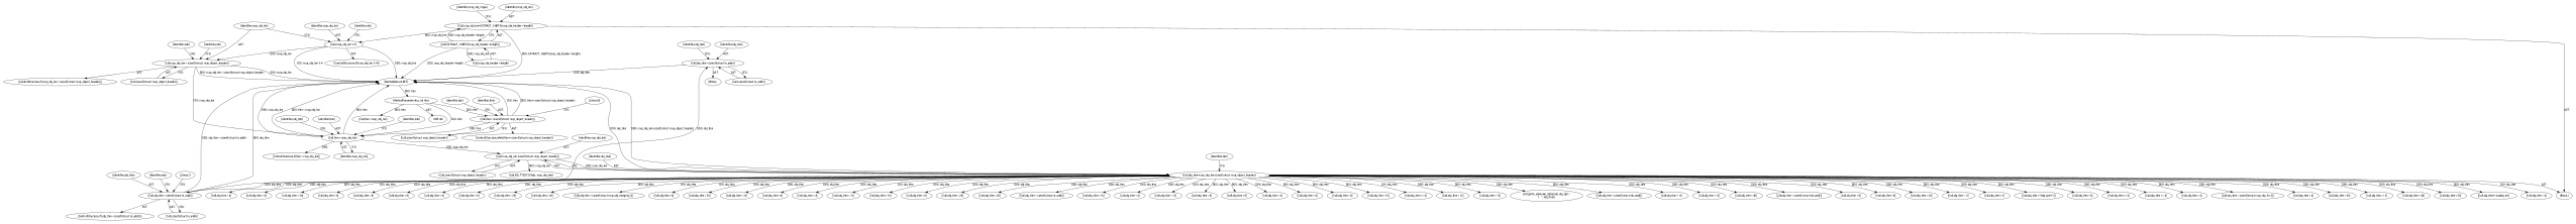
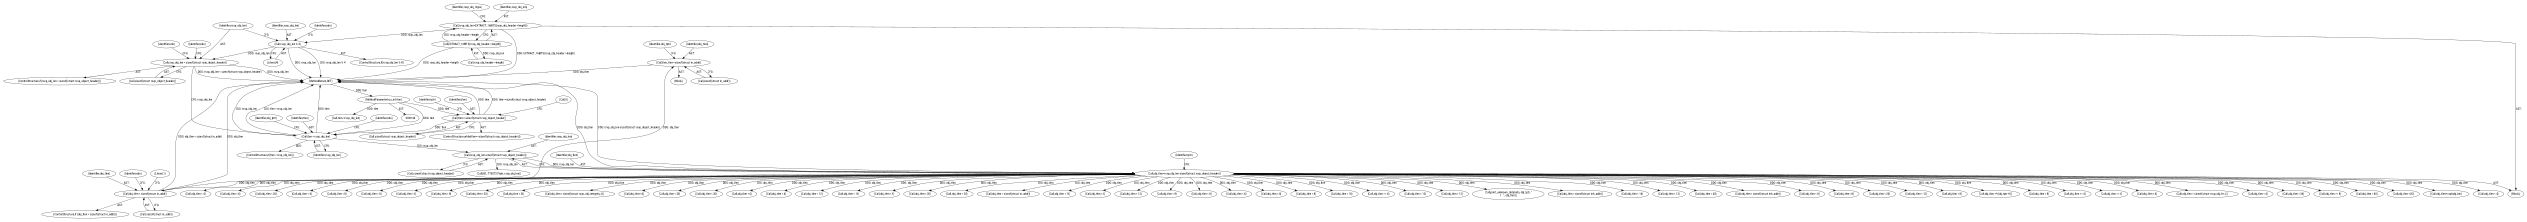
  digraph {
    fontname="Roboto Condensed"
    node [fontname="Roboto Condensed"]
    edge [fontname="Roboto Condensed"]
-   n1 [label="(Call,obj_tlen-=sizeof(struct in_addr))"]
+   n1 [label="(Call,tlen_tlen-=sizeof(struct in_addr))"]
    n2 [label="(Block,)"]
    n3 [label="(Call,sizeof(struct in_addr))"]
    n4 [label="(MethodReturn,RET)"]
    n5 [label="(MethodParameterIn,u_int tlen)"]
    n6 [label="(Call,obj_tlen < sizeof(struct in_addr))"]
    n7 [label="(ControlStructure,if (obj_tlen < sizeof(struct in_addr)))"]
    n8 [label="(Call,sizeof(struct in_addr))"]
    n9 [label="(Call,obj_tlen=rsvp_obj_len-sizeof(struct rsvp_object_header))"]
    n10 [label="(Call,rsvp_obj_len-sizeof(struct rsvp_object_header))"]
    n11 [label="(Block,)"]
    n12 [label="(Call,obj_tlen >= 8)"]
    n13 [label="(Call,obj_tlen < 40)"]
    n14 [label="(Call,obj_tlen-=20)"]
    n15 [label="(Call,obj_tlen+=subobj_len)"]
    n16 [label="(Call,obj_tlen < 4)"]
    n17 [label="(Call,obj_tlen < 4)"]
    n18 [label="(Call,obj_tlen < 4)"]
    n19 [label="(Call,obj_tlen < 20)"]
    n20 [label="(Call,obj_tlen < 4)"]
    n21 [label="(Call,obj_tlen < 8)"]
    n22 [label="(Call,obj_tlen < 8)"]
    n23 [label="(Call,obj_tlen < 4)"]
    n24 [label="(Call,obj_tlen < 8)"]
    n25 [label="(Call,obj_tlen < 20)"]
    n26 [label="(Call,obj_tlen < 26)"]
    n27 [label="(Call,obj_tlen < sizeof(struct rsvp_obj_integrity_t))"]
    n28 [label="(Call,obj_tlen-=4)"]
    n29 [label="(Call,obj_tlen < 20)"]
    n30 [label="(Call,obj_tlen < 20)"]
    n31 [label="(Call,obj_tlen-=4)"]
    n32 [label="(Call,obj_tlen < 4)"]
    n33 [label="(Call,obj_tlen < 12)"]
    n34 [label="(Call,obj_tlen < 16)"]
    n35 [label="(Call,obj_tlen < 8)"]
    n36 [label="(Call,obj_tlen < 20)"]
    n37 [label="(Call,obj_tlen < 20)"]
    n38 [label="(Call,obj_tlen < sizeof(struct in_addr))"]
    n39 [label="(Call,obj_tlen < 16)"]
    n40 [label="(Call,obj_tlen < 4)"]
    n41 [label="(Call,obj_tlen < 12)"]
    n42 [label="(Call,obj_tlen < 8)"]
    n43 [label="(Call,obj_tlen < 8)"]
    n44 [label="(Call,obj_tlen < 4)"]
    n45 [label="(Call,obj_tlen < 4)"]
    n46 [label="(Call,obj_tlen < 8)"]
    n47 [label="(Call,obj_tlen < 16)"]
    n48 [label="(Call,obj_tlen >= 4)"]
    n49 [label="(Call,obj_tlen < 12)"]
    n50 [label="(Call,obj_tlen < 12)"]
    n51 [label="(Call,print_unknown_data(ndo, obj_tptr, \"\n\t    \", obj_tlen))"]
    n52 [label="(Call,obj_tlen < sizeof(struct in6_addr))"]
    n53 [label="(Call,obj_tlen < 16)"]
    n54 [label="(Call,obj_tlen < 12)"]
    n55 [label="(Call,obj_tlen < 40)"]
    n56 [label="(Call,obj_tlen < sizeof(struct in6_addr))"]
    n57 [label="(Call,obj_tlen < 8)"]
    n58 [label="(Call,obj_tlen-=8)"]
    n59 [label="(Call,obj_tlen < 20)"]
    n60 [label="(Call,obj_tlen < 12)"]
    n61 [label="(Call,obj_tlen < 8)"]
    n62 [label="(Call,obj_tlen-=*(obj_tptr+1))"]
    n63 [label="(Call,obj_tlen < 8)"]
    n64 [label="(Call,obj_tlen >= 4)"]
    n65 [label="(Call,obj_tlen >= 4)"]
    n66 [label="(Call,obj_tlen < 4)"]
    n67 [label="(Call,obj_tlen < sizeof(struct rsvp_obj_frr_t))"]
    n68 [label="(Call,obj_tlen < 4)"]
    n69 [label="(Call,obj_tlen < 36)"]
    n70 [label="(Call,ND_TTEST2(*tptr, rsvp_obj_len))"]
    n71 [label="(Call,sizeof(struct rsvp_object_header))"]
    n72 [label="(Call,tlen < rsvp_obj_len)"]
    n73 [label="(Identifier,rsvp_obj_len)"]
    n74 [label="(ControlStructure,if(tlen < rsvp_obj_len))"]
    n75 [label="(Call,tlen-=rsvp_obj_len)"]
    n76 [label="(Call,tlen>=sizeof(struct rsvp_object_header))"]
    n77 [label="(ControlStructure,while(tlen>=sizeof(struct rsvp_object_header)))"]
    n78 [label="(Call,sizeof(struct rsvp_object_header))"]
    1000144
    n80 [label="(Call,rsvp_obj_len < sizeof(struct rsvp_object_header))"]
    n81 [label="(Call,sizeof(struct rsvp_object_header))"]
    n82 [label="(ControlStructure,if(rsvp_obj_len < sizeof(struct rsvp_object_header)))"]
    n83 [label="(Call,rsvp_obj_len % 4)"]
    n84 [label="(ControlStructure,if(rsvp_obj_len % 4))"]
+   n85 [label="(Literal,4)"]
    n86 [label="(Call,rsvp_obj_len=EXTRACT_16BITS(rsvp_obj_header->length))"]
    n87 [label="(Call,EXTRACT_16BITS(rsvp_obj_header->length))"]
    n88 [label="(Call,rsvp_obj_header->length)"]
    n89 [label="(Identifier,rsvp_obj_ctype)"]
    n90 [label="(Identifier,rsvp_obj_len)"]
-   n91 [label="(Literal,0)"]
+   n91 [label="(Call,0)"]
    n92 [label="(Identifier,obj_tlen)"]
    n93 [label="(Identifier,obj_tlen)"]
    n94 [label="(Identifier,ndo)"]
    n95 [label="(Identifier,obj_tptr)"]
    n96 [label="(Identifier,rsvp_obj_len)"]
    n97 [label="(Identifier,rsvp_obj_len)"]
    n98 [label="(Identifier,tlen)"]
    n99 [label="(Identifier,ndo)"]
    n100 [label="(Identifier,tptr)"]
    n101 [label="(Identifier,ndo)"]
    n102 [label="(Identifier,tptr)"]
    n103 [label="(Identifier,ndo)"]
    n104 [label="(Identifier,obj_tlen)"]
    n105 [label="(Identifier,obj_tptr)"]
    n106 [label="(Identifier,tlen)"]
    n107 [label="(Identifier,rsvp_obj_len)"]
    n108 [label="(Identifier,ndo)"]
    n109 [label="(Literal,1)"]
    n1 -> n2 [label="AST: "]
    n1 -> n3 [label="CFG: "]
    n1 -> n4 [label="DDG: obj_tlen"]
    n3 -> n1 [label="AST: "]
    n4 -> n5 [label="DDG: tlen"]
    n5 -> n72 [label="DDG: tlen"]
    n5 -> n75 [label="DDG: tlen"]
    n5 -> n76 [label="DDG: tlen"]
    n5 -> 1000144 [label="AST: "]
    n6 -> n1 [label="DDG: obj_tlen"]
    n6 -> n4 [label="DDG: obj_tlen < sizeof(struct in_addr)"]
    n6 -> n4 [label="DDG: obj_tlen"]
    n6 -> n7 [label="AST: "]
    n6 -> n8 [label="CFG: "]
    n8 -> n6 [label="AST: "]
    n9 -> n4 [label="DDG: rsvp_obj_len-sizeof(struct rsvp_object_header)"]
    n9 -> n4 [label="DDG: obj_tlen"]
    n9 -> n6 [label="DDG: obj_tlen"]
    n9 -> n10 [label="CFG: "]
    n9 -> n11 [label="AST: "]
    n9 -> n12 [label="DDG: obj_tlen"]
    n9 -> n13 [label="DDG: obj_tlen"]
    n9 -> n14 [label="DDG: obj_tlen"]
    n9 -> n15 [label="DDG: obj_tlen"]
    n9 -> n16 [label="DDG: obj_tlen"]
    n9 -> n17 [label="DDG: obj_tlen"]
    n9 -> n18 [label="DDG: obj_tlen"]
    n9 -> n19 [label="DDG: obj_tlen"]
    n9 -> n20 [label="DDG: obj_tlen"]
    n9 -> n21 [label="DDG: obj_tlen"]
    n9 -> n22 [label="DDG: obj_tlen"]
    n9 -> n23 [label="DDG: obj_tlen"]
    n9 -> n24 [label="DDG: obj_tlen"]
    n9 -> n25 [label="DDG: obj_tlen"]
    n9 -> n26 [label="DDG: obj_tlen"]
    n9 -> n27 [label="DDG: obj_tlen"]
    n9 -> n28 [label="DDG: obj_tlen"]
    n9 -> n29 [label="DDG: obj_tlen"]
    n9 -> n30 [label="DDG: obj_tlen"]
    n9 -> n31 [label="DDG: obj_tlen"]
    n9 -> n32 [label="DDG: obj_tlen"]
    n9 -> n33 [label="DDG: obj_tlen"]
    n9 -> n34 [label="DDG: obj_tlen"]
    n9 -> n35 [label="DDG: obj_tlen"]
    n9 -> n36 [label="DDG: obj_tlen"]
    n9 -> n37 [label="DDG: obj_tlen"]
    n9 -> n38 [label="DDG: obj_tlen"]
    n9 -> n39 [label="DDG: obj_tlen"]
    n9 -> n40 [label="DDG: obj_tlen"]
    n9 -> n41 [label="DDG: obj_tlen"]
    n9 -> n42 [label="DDG: obj_tlen"]
    n9 -> n43 [label="DDG: obj_tlen"]
    n9 -> n44 [label="DDG: obj_tlen"]
    n9 -> n45 [label="DDG: obj_tlen"]
    n9 -> n46 [label="DDG: obj_tlen"]
    n9 -> n47 [label="DDG: obj_tlen"]
    n9 -> n48 [label="DDG: obj_tlen"]
    n9 -> n49 [label="DDG: obj_tlen"]
    n9 -> n50 [label="DDG: obj_tlen"]
    n9 -> n51 [label="DDG: obj_tlen"]
    n9 -> n52 [label="DDG: obj_tlen"]
    n9 -> n53 [label="DDG: obj_tlen"]
    n9 -> n54 [label="DDG: obj_tlen"]
    n9 -> n55 [label="DDG: obj_tlen"]
    n9 -> n56 [label="DDG: obj_tlen"]
    n9 -> n57 [label="DDG: obj_tlen"]
    n9 -> n58 [label="DDG: obj_tlen"]
    n9 -> n59 [label="DDG: obj_tlen"]
    n9 -> n60 [label="DDG: obj_tlen"]
    n9 -> n61 [label="DDG: obj_tlen"]
    n9 -> n62 [label="DDG: obj_tlen"]
    n9 -> n63 [label="DDG: obj_tlen"]
    n9 -> n64 [label="DDG: obj_tlen"]
    n9 -> n65 [label="DDG: obj_tlen"]
    n9 -> n66 [label="DDG: obj_tlen"]
    n9 -> n67 [label="DDG: obj_tlen"]
    n9 -> n68 [label="DDG: obj_tlen"]
    n9 -> n69 [label="DDG: obj_tlen"]
    n10 -> n9 [label="AST: "]
    n10 -> n9 [label="DDG: rsvp_obj_len"]
    n10 -> n70 [label="DDG: rsvp_obj_len"]
    n10 -> n71 [label="CFG: "]
    n71 -> n10 [label="AST: "]
    n72 -> n4 [label="DDG: rsvp_obj_len"]
    n72 -> n4 [label="DDG: tlen < rsvp_obj_len"]
    n72 -> n4 [label="DDG: tlen"]
    n72 -> n10 [label="DDG: rsvp_obj_len"]
    n72 -> n73 [label="CFG: "]
    n72 -> n74 [label="DDG: "]
    n73 -> n72 [label="AST: "]
    n76 -> n4 [label="DDG: tlen>=sizeof(struct rsvp_object_header)"]
    n76 -> n4 [label="DDG: tlen"]
    n76 -> n72 [label="DDG: tlen"]
    n76 -> n77 [label="AST: "]
    n76 -> n78 [label="CFG: "]
    n78 -> n76 [label="AST: "]
    n80 -> n4 [label="DDG: rsvp_obj_len"]
    n80 -> n4 [label="DDG: rsvp_obj_len < sizeof(struct rsvp_object_header)"]
    n80 -> n72 [label="CFG: rsvp_obj_len"]
    n80 -> n81 [label="CFG: "]
    n80 -> n82 [label="AST: "]
    n81 -> n80 [label="AST: "]
    n83 -> n4 [label="DDG: rsvp_obj_len"]
    n83 -> n4 [label="DDG: rsvp_obj_len % 4"]
    n83 -> n80 [label="DDG: rsvp_obj_len"]
    n83 -> n84 [label="AST: "]
+   n83 -> n85 [label="CFG: "]
+   n85 -> n83 [label="AST: "]
    n86 -> n4 [label="DDG: EXTRACT_16BITS(rsvp_obj_header->length)"]
    n86 -> n11 [label="AST: "]
    n86 -> n83 [label="DDG: rsvp_obj_len"]
    n86 -> n87 [label="CFG: "]
    n87 -> n4 [label="DDG: rsvp_obj_header->length"]
    n87 -> n86 [label="AST: "]
    n87 -> n86 [label="DDG: rsvp_obj_header->length"]
    n87 -> n88 [label="DDG: rsvp_obj_len"]
    n88 -> n87 [label="AST: "]
    n89 -> n86 [label="CFG: "]
    n90 -> n10 [label="AST: "]
    n91 -> n76 [label="CFG: "]
    n92 -> n1 [label="AST: "]
    n93 -> n6 [label="AST: "]
    n94 -> n80 [label="CFG: "]
    n95 -> n72 [label="CFG: "]
    n96 -> n80 [label="AST: "]
    n96 -> n83 [label="CFG: "]
    n97 -> n86 [label="AST: "]
    n98 -> n72 [label="AST: "]
    n99 -> n6 [label="CFG: "]
    n100 -> n76 [label="CFG: "]
    n101 -> n83 [label="CFG: "]
    n102 -> n9 [label="CFG: "]
    n103 -> n72 [label="CFG: "]
    n104 -> n9 [label="AST: "]
    n105 -> n1 [label="CFG: "]
    n106 -> n76 [label="AST: "]
    n107 -> n83 [label="AST: "]
    n108 -> n80 [label="CFG: "]
    n109 -> n6 [label="CFG: "]
  }
